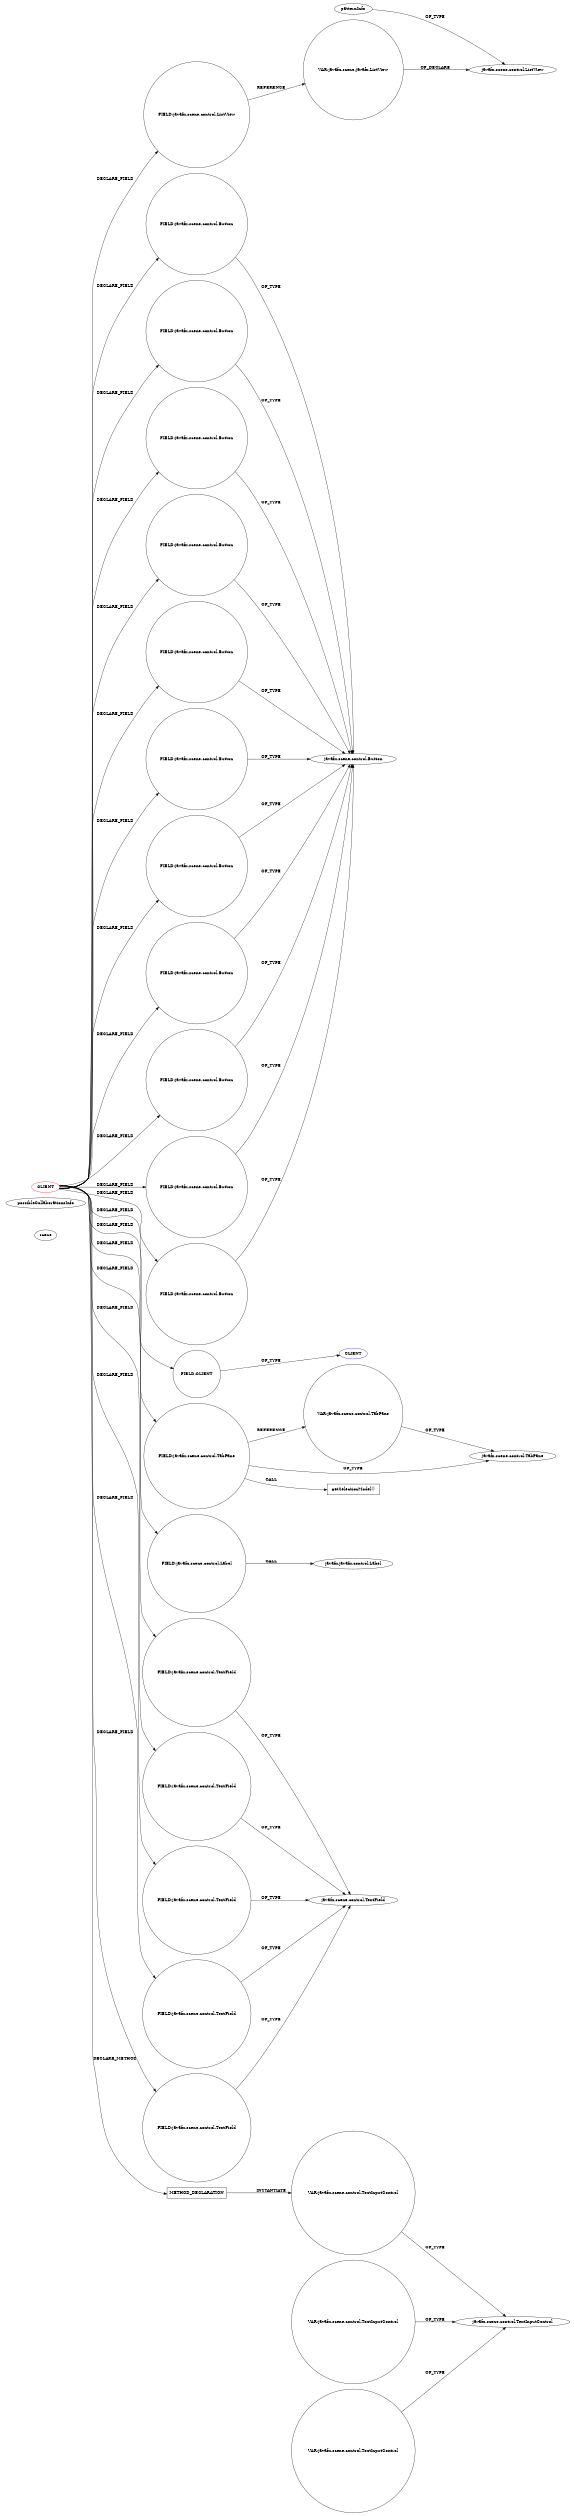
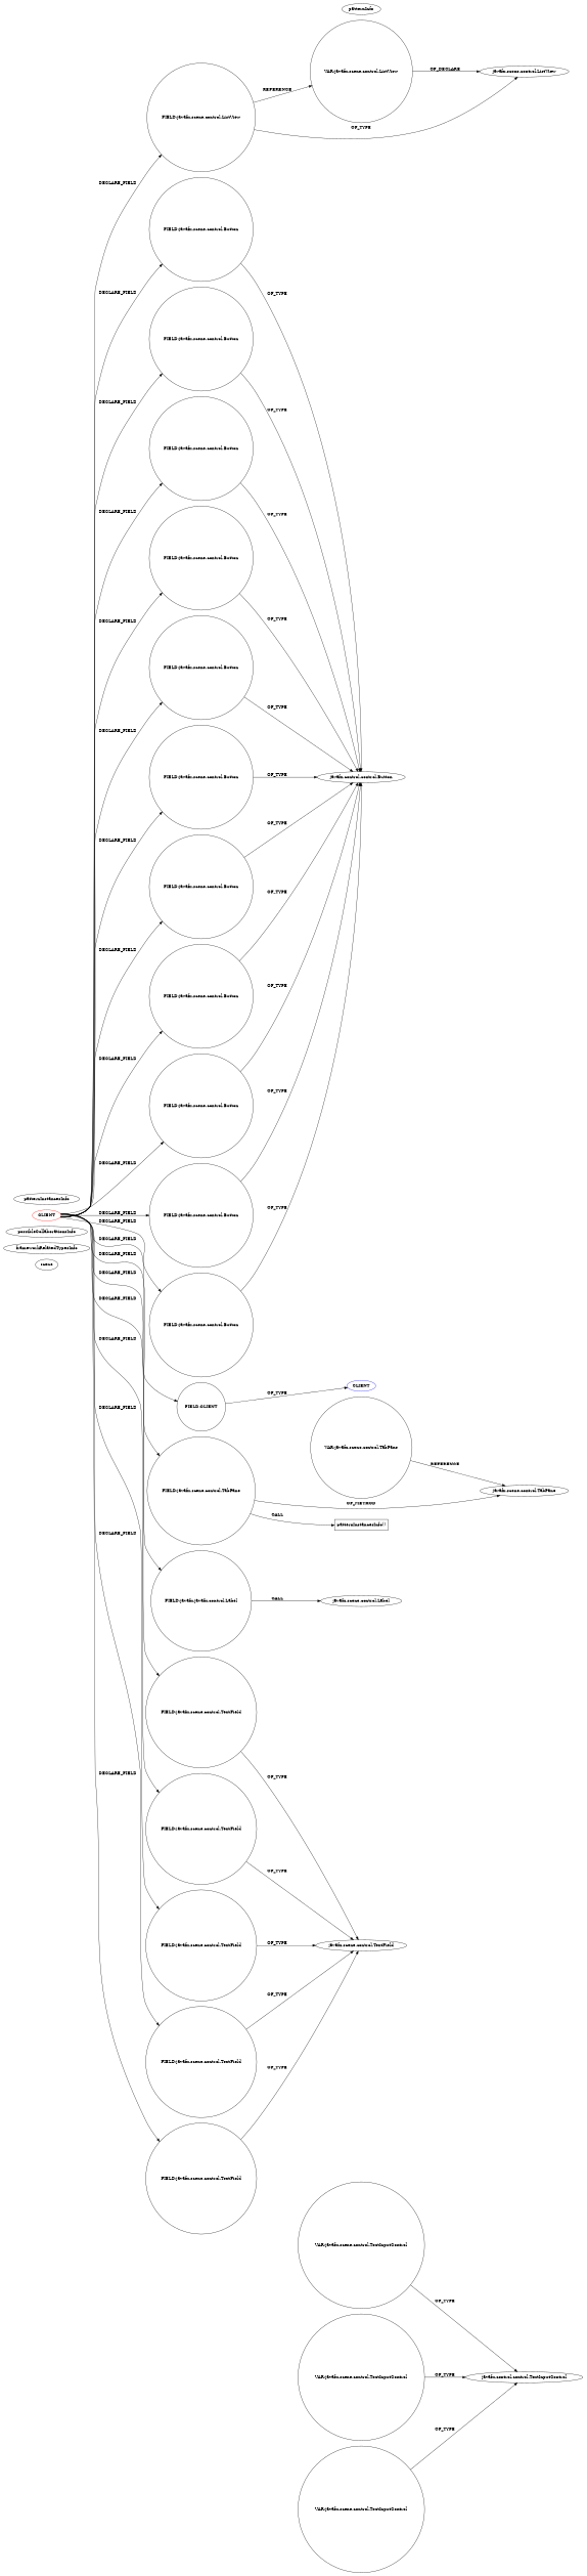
  digraph {
    rankdir=LR
    node [isFrameworkType=false shape=circle vertexType=FIELD_DECLARATION]
    n1 [category=pattern graphId=1099 isAnonymous=false label=scene possibleRelation=false isFrameworkType="" shape="" vertexType=""]
+   frameworkRelatedTypesInfo [isFrameworkType="" shape="" vertexType=""]
    possibleCollaborationsInfo [isFrameworkType="" shape="" vertexType=""]
    patternInfo [frequency=2.0 patternRootClient=0 isFrameworkType="" shape="" vertexType=""]
+   patternInstancesInfo [0="hock323-eventManager~/hock323-eventManager/EventManager-master/src/eventManager/controller/pokerTournament/TournamentController.java~TournamentController~3009" 1="dony1990-ProsDesktop~/dony1990-ProsDesktop/ProsDesktop-master/src/nicon/NiconDesktop/guifx/NiconNavigator/NavegadorController.java~NavegadorController~2563" isFrameworkType="" shape="" vertexType=""]
    n6 [label="FIELD:javafx.scene.control.ListView"]
-   n7 [label="VAR:javafx.scene.javafx.ListView" vertexType=VARIABLE_EXPRESION]
+   n7 [label="VAR:javafx.scene.control.ListView" vertexType=VARIABLE_EXPRESION]
    n8 [label="javafx.scene.control.ListView" vertexType=FRAMEWORK_CLASS_TYPE shape=""]
    n9 [color=red label=CLIENT vertexType=ROOT_CLIENT_CLASS_DECLARATION shape=""]
    n10 [label="FIELD:javafx.scene.control.Button"]
    n11 [label="FIELD:javafx.scene.control.Button"]
    n12 [label="FIELD:javafx.scene.control.Button"]
    n13 [label="FIELD:javafx.scene.control.Button"]
    n14 [label="FIELD:javafx.scene.control.Button"]
    n15 [label="FIELD:javafx.scene.control.Button"]
    n16 [label="FIELD:javafx.scene.control.Button"]
    n17 [label="FIELD:javafx.scene.control.Button"]
    n18 [label="FIELD:javafx.scene.control.Button"]
    n19 [label="FIELD:javafx.scene.control.Button"]
    n20 [label="FIELD:javafx.scene.control.Button"]
    n21 [label="FIELD:CLIENT"]
    n22 [label="FIELD:javafx.scene.control.TabPane"]
-   n23 [label="FIELD:javafx.scene.control.Label"]
+   n23 [label="FIELD:javafx.javafx.control.Label"]
    n24 [label="FIELD:javafx.scene.control.TextField"]
    n25 [label="FIELD:javafx.scene.control.TextField"]
    n26 [label="FIELD:javafx.scene.control.TextField"]
    n27 [label="FIELD:javafx.scene.control.TextField"]
    n28 [label="FIELD:javafx.scene.control.TextField"]
-   n29 [label=METHOD_DECLARATION shape=box vertexType=CLIENT_METHOD_DECLARATION]
-   n30 [label="javafx.scene.control.Button" vertexType=FRAMEWORK_CLASS_TYPE shape=""]
+   n30 [label="javafx.control.control.Button" vertexType=FRAMEWORK_CLASS_TYPE shape=""]
    n31 [color=blue label=CLIENT vertexType=REFERENCE_CLIENT_CLASS_DECLARATION shape=""]
    n32 [label="VAR:javafx.scene.control.TabPane" vertexType=VARIABLE_EXPRESION]
    n33 [label="javafx.scene.control.TabPane" vertexType=FRAMEWORK_CLASS_TYPE shape=""]
-   n34 [label="getSelectionModel()" shape=box vertexType=INSIDE_CALL]
-   n35 [label="javafx.javafx.control.Label" vertexType=FRAMEWORK_CLASS_TYPE shape=""]
+   n34 [label="patternInstancesInfo()" shape=box vertexType=INSIDE_CALL]
+   n35 [label="javafx.scene.control.Label" vertexType=FRAMEWORK_CLASS_TYPE shape=""]
    n36 [label="javafx.scene.control.TextField" vertexType=FRAMEWORK_CLASS_TYPE shape=""]
    n37 [label="VAR:javafx.scene.control.TextInputControl" vertexType=VARIABLE_EXPRESION]
-   n38 [label="javafx.scene.control.TextInputControl" vertexType=FRAMEWORK_CLASS_TYPE shape=""]
+   n38 [label="javafx.control.control.TextInputControl" vertexType=FRAMEWORK_CLASS_TYPE shape=""]
    n39 [label="VAR:javafx.scene.control.TextInputControl" vertexType=VARIABLE_EXPRESION]
    n40 [label="VAR:javafx.scene.control.TextInputControl" vertexType=VARIABLE_EXPRESION]
    n6 -> n7 [label=REFERENCE]
-   patternInfo -> n8 [label=OF_TYPE]
+   n6 -> n8 [label=OF_TYPE]
    n7 -> n8 [label=OF_DECLARE]
    n9 -> n6 [label=DECLARE_FIELD]
    n9 -> n10 [label=DECLARE_FIELD]
    n9 -> n11 [label=DECLARE_FIELD]
    n9 -> n12 [label=DECLARE_FIELD]
    n9 -> n13 [label=DECLARE_FIELD]
    n9 -> n14 [label=DECLARE_FIELD]
    n9 -> n15 [label=DECLARE_FIELD]
    n9 -> n16 [label=DECLARE_FIELD]
    n9 -> n17 [label=DECLARE_FIELD]
    n9 -> n18 [label=DECLARE_FIELD]
    n9 -> n19 [label=DECLARE_FIELD]
    n9 -> n20 [label=DECLARE_FIELD]
    n9 -> n21 [label=DECLARE_FIELD]
    n9 -> n22 [label=DECLARE_FIELD]
    n9 -> n23 [label=DECLARE_FIELD]
    n9 -> n24 [label=DECLARE_FIELD]
    n9 -> n25 [label=DECLARE_FIELD]
    n9 -> n26 [label=DECLARE_FIELD]
    n9 -> n27 [label=DECLARE_FIELD]
    n9 -> n28 [label=DECLARE_FIELD]
-   n9 -> n29 [label=DECLARE_METHOD]
    n10 -> n30 [label=OF_TYPE]
    n11 -> n30 [label=OF_TYPE]
    n12 -> n30 [label=OF_TYPE]
    n13 -> n30 [label=OF_TYPE]
    n14 -> n30 [label=OF_TYPE]
    n15 -> n30 [label=OF_TYPE]
    n16 -> n30 [label=OF_TYPE]
    n17 -> n30 [label=OF_TYPE]
    n18 -> n30 [label=OF_TYPE]
    n19 -> n30 [label=OF_TYPE]
    n20 -> n30 [label=OF_TYPE]
    n21 -> n31 [label=OF_TYPE]
-   n22 -> n32 [label=REFERENCE]
-   n22 -> n33 [label=OF_TYPE]
+   n22 -> n33 [label=OF_METHOD]
    n22 -> n34 [label=CALL]
    n23 -> n35 [label=CALL]
    n24 -> n36 [label=OF_TYPE]
    n25 -> n36 [label=OF_TYPE]
    n26 -> n36 [label=OF_TYPE]
    n27 -> n36 [label=OF_TYPE]
    n28 -> n36 [label=OF_TYPE]
-   n29 -> n37 [label=INSTANTIATE]
-   n32 -> n33 [label=OF_TYPE]
+   n32 -> n33 [label=REFERENCE]
    n37 -> n38 [label=OF_TYPE]
    n39 -> n38 [label=OF_TYPE]
    n40 -> n38 [label=OF_TYPE]
  }
